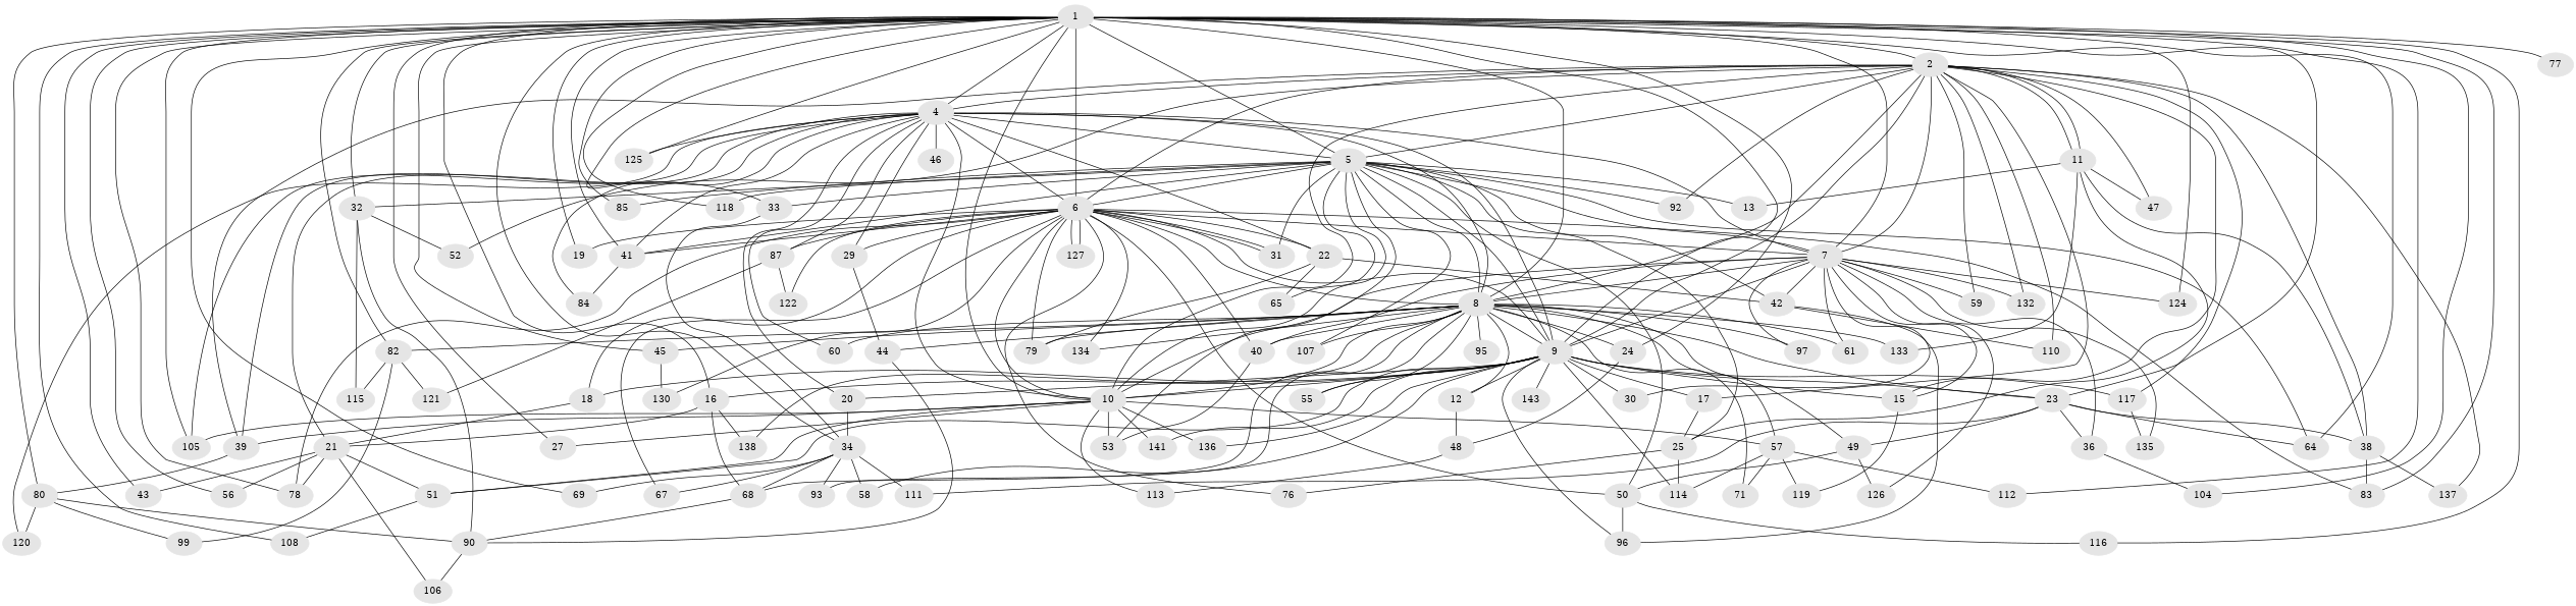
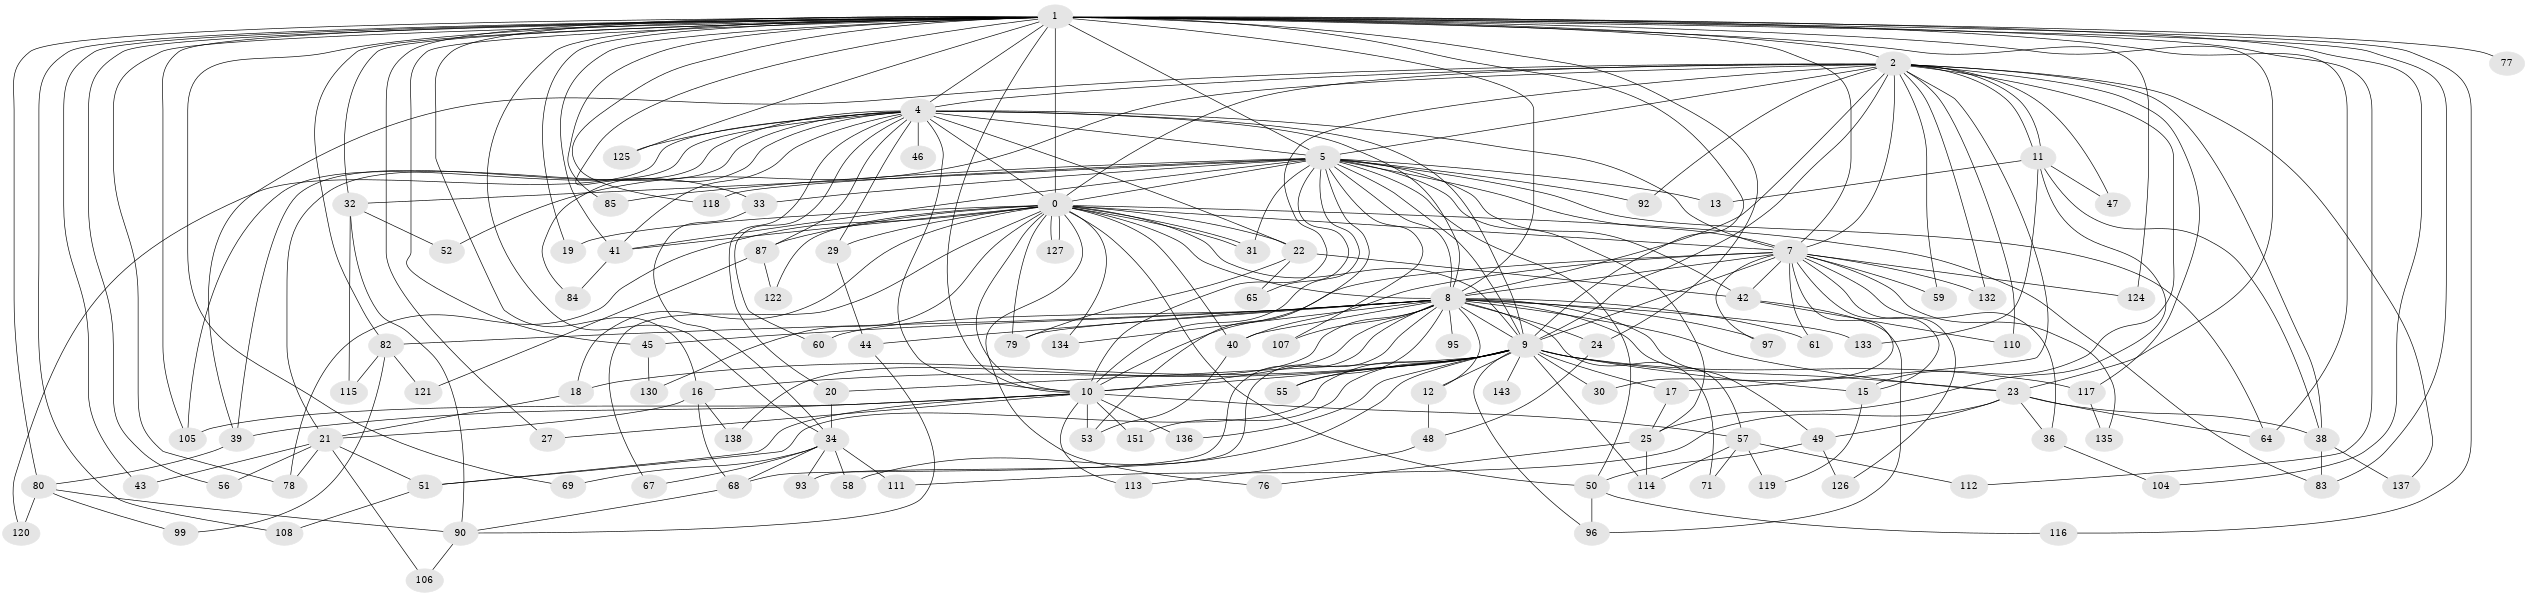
  graph {
    node [color=gray90 style=filled]
    1 [super="+3"]
    2 [super="+72"]
    4 [super="+74"]
    5 [super="+142"]
-   6 [super="+54"]
+   6 [super="+54" label=0]
    7 [super="+14"]
    8 [super="+37"]
    9 [super="+123"]
    10 [super="+86"]
    16
    19
    23 [super="+28"]
    24 [super="+139"]
    27
    32
    33
    34 [super="+63"]
    41 [super="+91"]
    43
    45
    56
    64 [super="+94"]
    69
    77
    78 [super="+109"]
    80
    82
    83 [super="+89"]
    85
    104
    105 [super="+128"]
    108
    112
    116
    118
    124
    125
    11
    15 [super="+98"]
    17
    38 [super="+75"]
    39 [super="+100"]
    47
    52
    59
    92
    110
    117
    132
    137
    20
    21 [super="+35"]
    22
    29
    46
    60
    84
    87
    120
    13
    25 [super="+103"]
    31 [super="+73"]
    42 [super="+66"]
    50
    53 [super="+131"]
    65
    107
    18
    40 [super="+129"]
    67
    76
    79 [super="+140"]
    122
    127
    130
    134
    30
    36
    61
    97
    126
    135
    12 [super="+26"]
    44 [super="+101"]
    49
    55
    57 [super="+62"]
    68 [super="+88"]
    71 [super="+102"]
    93
    95
    133
    138
    51 [super="+81"]
    58
    96 [super="+145"]
    114
    136
-   141
+   141 [label=151]
    143
    113
    111
    48
    90 [super="+144"]
    115
    99
    121
    119
    106
    1 -- 2 [weight=2]
    1 -- 4 [weight=2]
    1 -- 5 [weight=2]
    1 -- 6 [weight=3]
    1 -- 7 [weight=2]
    1 -- 8 [weight=2]
    1 -- 9 [weight=2]
    1 -- 10 [weight=2]
    1 -- 16
    1 -- 19
    1 -- 23 [weight=2]
    1 -- 24
    1 -- 27
    1 -- 32
    1 -- 33
    1 -- 34
    1 -- 41
    1 -- 43
    1 -- 45
    1 -- 56
    1 -- 64
    1 -- 69
    1 -- 77 [weight=2]
    1 -- 78
    1 -- 80
    1 -- 82
    1 -- 83
    1 -- 85
    1 -- 104
    1 -- 105
    1 -- 108
    1 -- 112
    1 -- 116
    1 -- 118
    1 -- 124
    1 -- 125
    2 -- 4 [weight=2]
    2 -- 5
    2 -- 6
    2 -- 7
    2 -- 8
    2 -- 9
    2 -- 10
    2 -- 11
    2 -- 11
    2 -- 15
    2 -- 17
    2 -- 38
    2 -- 39
    2 -- 47
    2 -- 52
    2 -- 59
    2 -- 92
    2 -- 110
    2 -- 117
    2 -- 132
    2 -- 137
    4 -- 5
    4 -- 6
    4 -- 7
    4 -- 8
    4 -- 9
    4 -- 10
    4 -- 41
    4 -- 105
    4 -- 125
    4 -- 39
    4 -- 20
    4 -- 21
    4 -- 22
    4 -- 29
    4 -- 46
    4 -- 60
    4 -- 84
    4 -- 87
    4 -- 120
    5 -- 6
    5 -- 7
    5 -- 8
    5 -- 9
    5 -- 10
    5 -- 32
    5 -- 33
    5 -- 41
    5 -- 64
    5 -- 85
    5 -- 118
    5 -- 92
    5 -- 13
    5 -- 25
    5 -- 31
    5 -- 42
    5 -- 50
    5 -- 53
    5 -- 65
    5 -- 107
    6 -- 7
    6 -- 8
    6 -- 9
    6 -- 10
    6 -- 19
    6 -- 41
    6 -- 78
    6 -- 83
    6 -- 22
    6 -- 29
    6 -- 87
    6 -- 31
    6 -- 31
    6 -- 50
    6 -- 18
    6 -- 40
    6 -- 67
    6 -- 76
    6 -- 79
    6 -- 122
    6 -- 127
    6 -- 127
    6 -- 130
    6 -- 134
    7 -- 8
    7 -- 9
    7 -- 10 [weight=2]
    7 -- 124
    7 -- 15
    7 -- 59
    7 -- 132
    7 -- 42
    7 -- 40
    7 -- 30
    7 -- 36
    7 -- 61
    7 -- 97
    7 -- 126
    7 -- 135
    8 -- 9
    8 -- 10
    8 -- 23
    8 -- 24 [weight=2]
    8 -- 45
    8 -- 82
    8 -- 60
    8 -- 107
    8 -- 40
    8 -- 79
    8 -- 134
    8 -- 61
    8 -- 97
    8 -- 12 [weight=2]
    8 -- 44
    8 -- 49
    8 -- 55
    8 -- 57 [weight=2]
    8 -- 68
    8 -- 71 [weight=2]
    8 -- 93
    8 -- 95
    8 -- 133
    8 -- 138
    9 -- 10
    9 -- 16
    9 -- 23
    9 -- 15
    9 -- 17
    9 -- 117
    9 -- 20
    9 -- 18
    9 -- 30
    9 -- 12
    9 -- 55
    9 -- 51
    9 -- 58
    9 -- 96
    9 -- 114
    9 -- 136
    9 -- 141
    9 -- 143
    10 -- 27
    10 -- 105
    10 -- 39
    10 -- 53
    10 -- 57
    10 -- 51
    10 -- 136
    10 -- 141
    10 -- 113
    16 -- 21
    16 -- 68
    16 -- 138
    23 -- 64
    23 -- 38
    23 -- 36
    23 -- 49
    23 -- 111
    24 -- 48
    32 -- 52
    32 -- 90
    32 -- 115
    33 -- 34
    34 -- 69
    34 -- 67
    34 -- 68
    34 -- 93
    34 -- 58
    34 -- 111
    41 -- 84
    45 -- 130
    80 -- 120
    80 -- 90
    80 -- 99
    82 -- 115
    82 -- 99
    82 -- 121
    11 -- 38
    11 -- 47
    11 -- 13
    11 -- 25
    11 -- 133
    15 -- 119
    17 -- 25
    38 -- 83
    38 -- 137
    39 -- 80
    117 -- 135
    20 -- 34
    21 -- 43
    21 -- 56
    21 -- 78
    21 -- 51
    21 -- 106
    22 -- 42
    22 -- 65
    22 -- 79
    29 -- 44
    87 -- 122
    87 -- 121
    25 -- 76
    25 -- 114
    42 -- 110
    42 -- 96
    50 -- 116
    50 -- 96
    18 -- 21
    40 -- 53
    36 -- 104
    12 -- 48
    44 -- 90
    49 -- 50
    49 -- 126
    57 -- 112
    57 -- 71
    57 -- 114
    57 -- 119
    68 -- 90
    51 -- 108
    48 -- 113
    90 -- 106
  }
